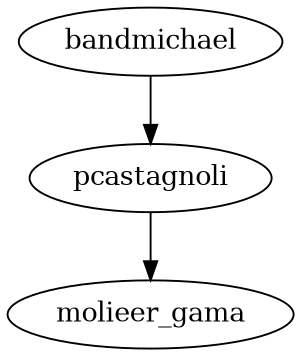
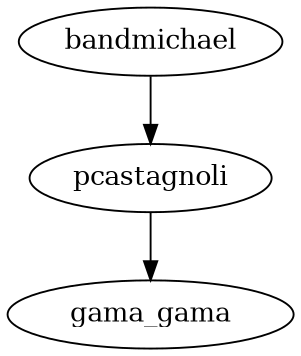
  strict digraph {
    pcastagnoli
-   molieer_gama
+   molieer_gama [label=gama_gama]
    bandmichael
    pcastagnoli -> molieer_gama
    bandmichael -> pcastagnoli
  }
